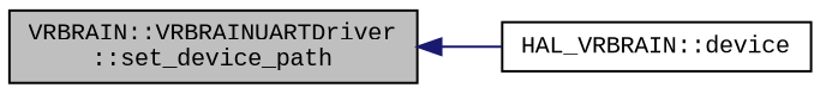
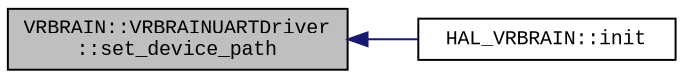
  digraph {
    rankdir=LR
    fontname="Liberation Mono"
    node [color=black fontname="Liberation Mono" fontsize=10 shape=record style=filled]
    n1 [fillcolor=grey75 fontcolor=black height=0.2 label="VRBRAIN::VRBRAINUARTDriver\l::set_device_path" width=0.4]
-   n2 [fillcolor=white height=0.2 label="HAL_VRBRAIN::device" width=0.4]
+   n2 [fillcolor=white height=0.2 label="HAL_VRBRAIN::init" width=0.4]
    n1 -> n2 [color=midnightblue dir=back fontname="Liberation Mono" fontsize=10 labelfontname=Helvetica labelfontsize=10 style=solid]
  }
